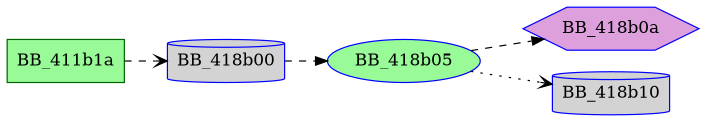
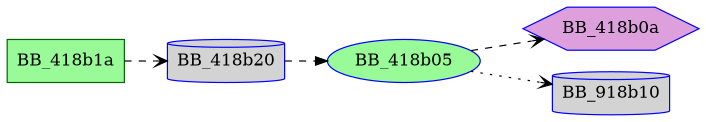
  digraph {
    rankdir=LR
    node [color=blue fillcolor=palegreen shape=cylinder style=filled]
    edge [arrowhead=normal style=dashed]
    BB_418b05 [shape=ellipse]
-   BB_418b00 [fillcolor=lightgrey]
+   BB_418b00 [fillcolor=lightgrey label=BB_418b20]
    BB_418b0a [fillcolor=plum shape=hexagon]
-   BB_418b10 [fillcolor=lightgrey]
-   BB_418b1a [color=darkgreen shape=box label=BB_411b1a]
-   BB_418b05 -> BB_418b0a
+   BB_418b10 [fillcolor=lightgrey label=BB_918b10]
+   BB_418b1a [color=darkgreen shape=box]
+   BB_418b05 -> BB_418b0a [arrowhead=vee]
    BB_418b05 -> BB_418b10 [arrowhead=vee style=dotted]
    BB_418b00 -> BB_418b05
    BB_418b1a -> BB_418b00 [arrowhead=vee]
  }
